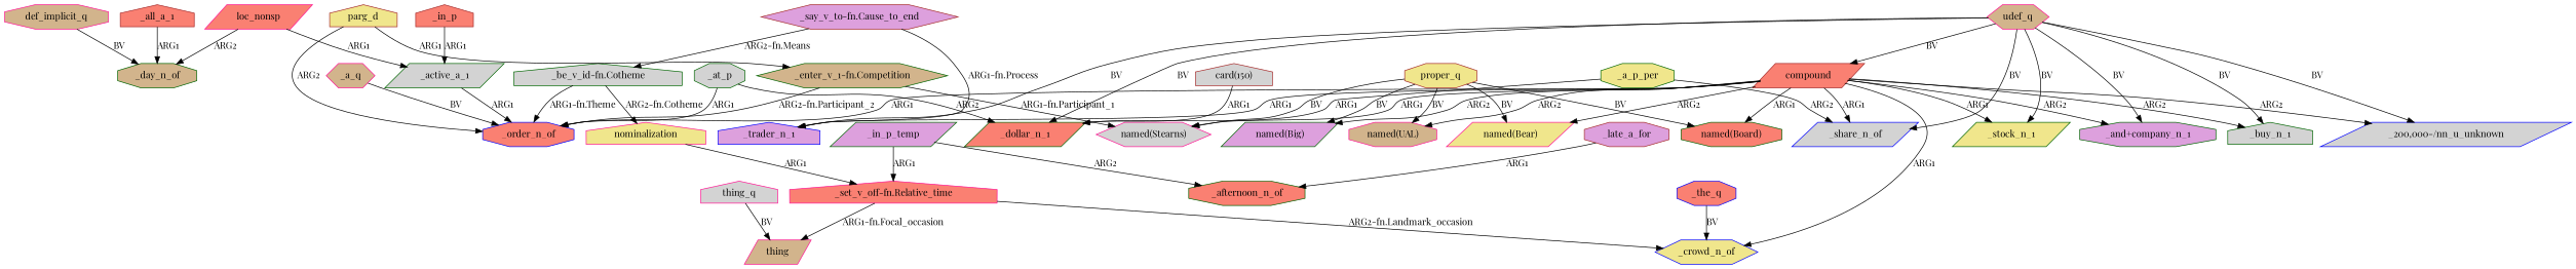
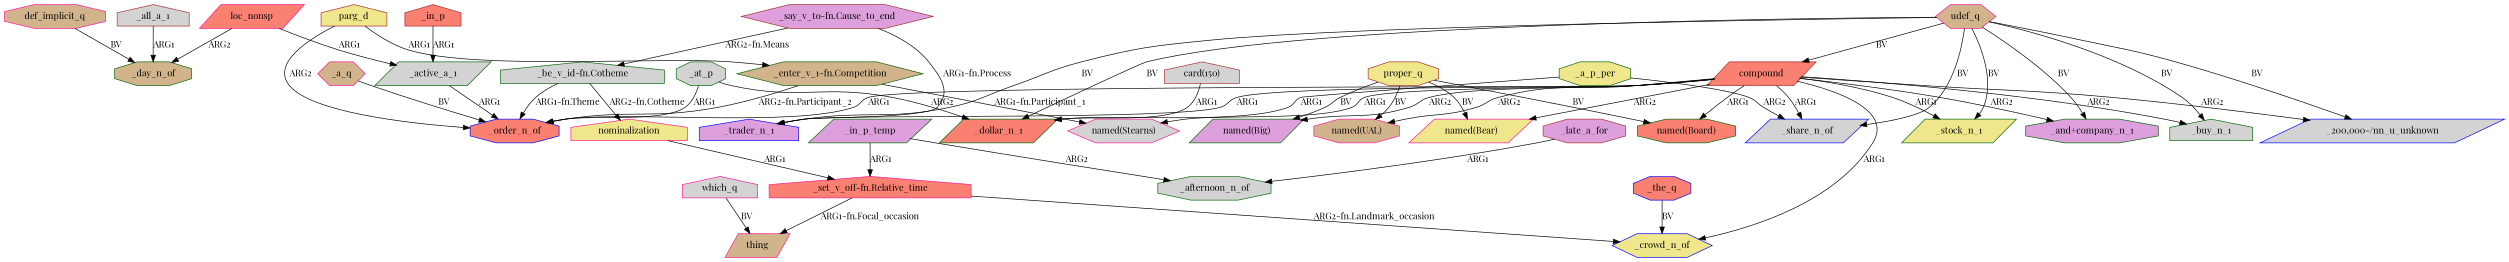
  digraph {
    fontname="Playfair Display"
    node [color=darkgreen fillcolor=lightgrey fontname="Playfair Display" shape=octagon style=filled]
    edge [fontname="Playfair Display"]
    "_say_v_to-fn.Cause_to_end" [color=brown fillcolor=plum shape=hexagon]
    _trader_n_1 [color=blue fillcolor=plum shape=house]
    "_be_v_id-fn.Cotheme" [shape=house]
    _order_n_of [color=blue fillcolor=salmon]
    nominalization [color=deeppink fillcolor=khaki shape=house]
    compound [color=brown fillcolor=salmon shape=parallelogram]
    "named(Stearns)" [color=deeppink shape=hexagon]
    "_and+company_n_1" [fillcolor=plum]
    _share_n_of [color=blue shape=parallelogram]
    "named(Big)" [fillcolor=plum shape=parallelogram]
    _buy_n_1 [shape=house]
    "_200,000-/nn_u_unknown" [color=blue shape=parallelogram]
    _stock_n_1 [fillcolor=khaki shape=parallelogram]
    "named(UAL)" [color=deeppink fillcolor=tan]
    "named(Bear)" [color=deeppink fillcolor=khaki shape=parallelogram]
    _crowd_n_of [color=blue fillcolor=khaki shape=hexagon]
    "named(Board)" [fillcolor=salmon]
    "_set_v_off-fn.Relative_time" [color=deeppink fillcolor=salmon shape=house]
    thing [color=deeppink fillcolor=tan shape=parallelogram]
    _in_p [color=brown fillcolor=salmon shape=house]
    _active_a_1 [shape=parallelogram]
    _a_q [color=deeppink fillcolor=tan shape=hexagon]
    proper_q [color=brown fillcolor=khaki]
    parg_d [color=brown fillcolor=khaki shape=house]
    "_enter_v_1-fn.Competition" [fillcolor=tan shape=hexagon]
    _late_a_for [color=brown fillcolor=plum]
-   _afternoon_n_of [fillcolor=salmon]
+   _afternoon_n_of
    "card(150)" [color=brown shape=house]
    _dollar_n_1 [fillcolor=salmon shape=parallelogram]
-   _all_a_1 [color=brown fillcolor=salmon shape=house]
+   _all_a_1 [color=brown shape=house]
    _day_n_of [fillcolor=tan]
    loc_nonsp [color=deeppink fillcolor=salmon shape=parallelogram]
-   which_q [color=deeppink shape=house label=thing_q]
+   which_q [color=deeppink shape=house]
    _in_p_temp [fillcolor=plum shape=parallelogram]
    udef_q [color=deeppink fillcolor=tan shape=hexagon]
    _the_q [color=blue fillcolor=salmon]
    _at_p
    _a_p_per [fillcolor=khaki]
    def_implicit_q [color=deeppink fillcolor=tan]
    "_say_v_to-fn.Cause_to_end" -> _trader_n_1 [label="ARG1-fn.Process"]
    "_say_v_to-fn.Cause_to_end" -> "_be_v_id-fn.Cotheme" [label="ARG2-fn.Means"]
    "_be_v_id-fn.Cotheme" -> _order_n_of [label="ARG1-fn.Theme"]
    "_be_v_id-fn.Cotheme" -> nominalization [label="ARG2-fn.Cotheme"]
    nominalization -> "_set_v_off-fn.Relative_time" [label=ARG1]
    compound -> _trader_n_1 [label=ARG1]
    compound -> _order_n_of [label=ARG1]
    compound -> "named(Stearns)" [label=ARG1]
    compound -> "_and+company_n_1" [label=ARG2]
    compound -> _share_n_of [label=ARG1]
    compound -> "named(Big)" [label=ARG2]
    compound -> _buy_n_1 [label=ARG2]
    compound -> "_200,000-/nn_u_unknown" [label=ARG2]
    compound -> _stock_n_1 [label=ARG1]
    compound -> "named(UAL)" [label=ARG2]
    compound -> "named(Bear)" [label=ARG2]
    compound -> _crowd_n_of [label=ARG1]
    compound -> "named(Board)" [label=ARG1]
    "_set_v_off-fn.Relative_time" -> _crowd_n_of [label="ARG2-fn.Landmark_occasion"]
    "_set_v_off-fn.Relative_time" -> thing [label="ARG1-fn.Focal_occasion"]
    _in_p -> _active_a_1 [label=ARG1]
    _active_a_1 -> _order_n_of [label=ARG1]
    _a_q -> _order_n_of [label=BV]
-   proper_q -> "named(Stearns)" [label=BV]
    proper_q -> "named(Big)" [label=BV]
    proper_q -> "named(UAL)" [label=BV]
    proper_q -> "named(Bear)" [label=BV]
    proper_q -> "named(Board)" [label=BV]
    parg_d -> _order_n_of [label=ARG2]
    parg_d -> "_enter_v_1-fn.Competition" [label=ARG1]
    "_enter_v_1-fn.Competition" -> _order_n_of [label="ARG2-fn.Participant_2"]
    "_enter_v_1-fn.Competition" -> "named(Stearns)" [label="ARG1-fn.Participant_1"]
    _late_a_for -> _afternoon_n_of [label=ARG1]
    "card(150)" -> _dollar_n_1 [label=ARG1]
    _all_a_1 -> _day_n_of [label=ARG1]
    loc_nonsp -> _active_a_1 [label=ARG1]
    loc_nonsp -> _day_n_of [label=ARG2]
    which_q -> thing [label=BV]
    _in_p_temp -> "_set_v_off-fn.Relative_time" [label=ARG1]
    _in_p_temp -> _afternoon_n_of [label=ARG2]
    udef_q -> _trader_n_1 [label=BV]
    udef_q -> compound [label=BV]
    udef_q -> "_and+company_n_1" [label=BV]
    udef_q -> _share_n_of [label=BV]
    udef_q -> _buy_n_1 [label=BV]
    udef_q -> "_200,000-/nn_u_unknown" [label=BV]
    udef_q -> _stock_n_1 [label=BV]
    udef_q -> _dollar_n_1 [label=BV]
    _the_q -> _crowd_n_of [label=BV]
    _at_p -> _order_n_of [label=ARG1]
    _at_p -> _dollar_n_1 [label=ARG2]
    _a_p_per -> _share_n_of [label=ARG2]
    _a_p_per -> _dollar_n_1 [label=ARG1]
    def_implicit_q -> _day_n_of [label=BV]
  }
